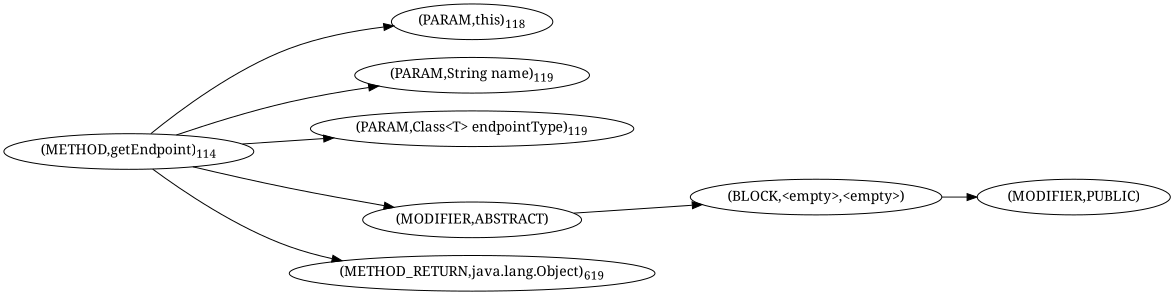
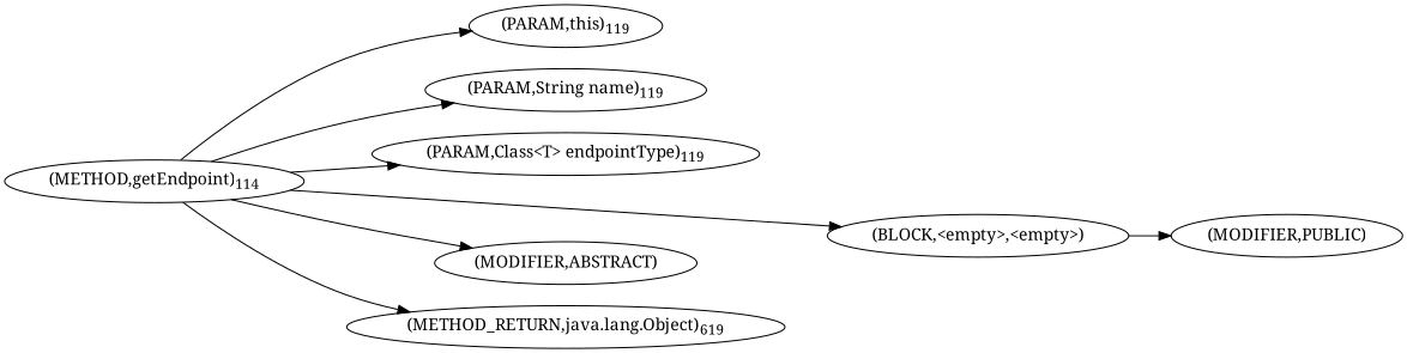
  digraph {
    fontname="Noto Serif"
    rankdir=LR
    node [fontname="Noto Serif"]
    edge [fontname="Noto Serif"]
    n1 [label=<(METHOD,getEndpoint)<SUB>114</SUB>>]
-   n2 [label=<(PARAM,this)<SUB>118</SUB>>]
+   n2 [label=<(PARAM,this)<SUB>119</SUB>>]
    n3 [label=<(PARAM,String name)<SUB>119</SUB>>]
    n4 [label=<(PARAM,Class&lt;T&gt; endpointType)<SUB>119</SUB>>]
    n5 [label=<(BLOCK,&lt;empty&gt;,&lt;empty&gt;)>]
    n6 [label=<(MODIFIER,ABSTRACT)>]
    n7 [label=<(METHOD_RETURN,java.lang.Object)<SUB>619</SUB>>]
    n8 [label=<(MODIFIER,PUBLIC)>]
    n1 -> n2
    n1 -> n3
    n1 -> n4
-   n6 -> n5
+   n1 -> n5
    n1 -> n6
    n1 -> n7
    n5 -> n8
  }
